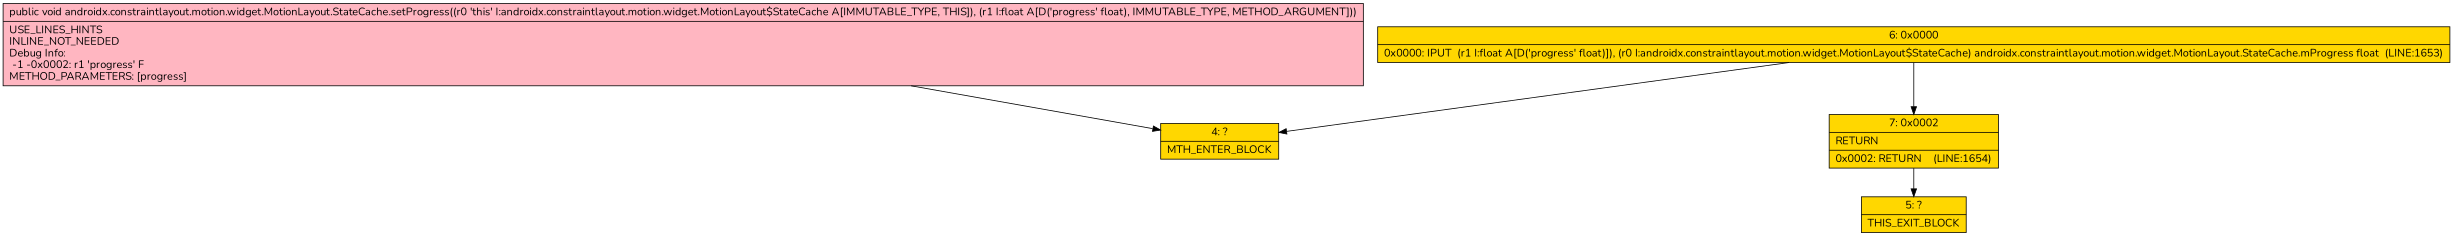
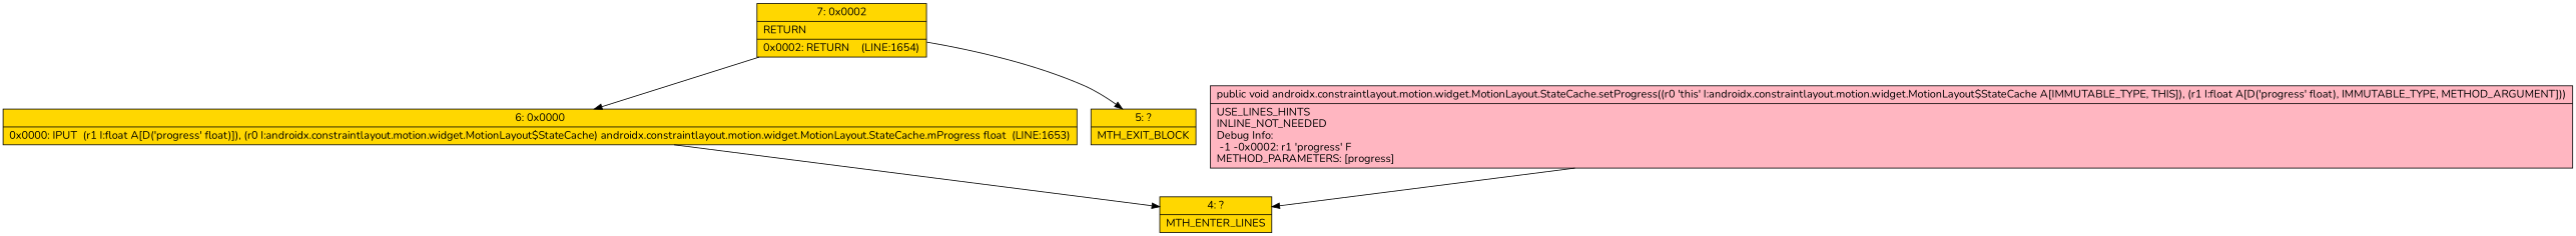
  digraph {
    fontname=Nunito
    node [fillcolor=gold fontname=Nunito shape=record style=filled]
    edge [fontname=Nunito]
-   n1 [label="{4\:\ ?|MTH_ENTER_BLOCK\l}"]
+   n1 [label="{4\:\ ?|MTH_ENTER_LINES\l}"]
    n2 [label="{6\:\ 0x0000|0x0000: IPUT  (r1 I:float A[D('progress' float)]), (r0 I:androidx.constraintlayout.motion.widget.MotionLayout$StateCache) androidx.constraintlayout.motion.widget.MotionLayout.StateCache.mProgress float  (LINE:1653)\l}"]
    n3 [label="{7\:\ 0x0002|RETURN\l|0x0002: RETURN    (LINE:1654)\l}"]
-   n4 [label="{5\:\ ?|THIS_EXIT_BLOCK\l}"]
+   n4 [label="{5\:\ ?|MTH_EXIT_BLOCK\l}"]
    n5 [fillcolor=lightpink label="{public void androidx.constraintlayout.motion.widget.MotionLayout.StateCache.setProgress((r0 'this' I:androidx.constraintlayout.motion.widget.MotionLayout$StateCache A[IMMUTABLE_TYPE, THIS]), (r1 I:float A[D('progress' float), IMMUTABLE_TYPE, METHOD_ARGUMENT]))  | USE_LINES_HINTS\lINLINE_NOT_NEEDED\lDebug Info:\l  \-1 \-0x0002: r1 'progress' F\lMETHOD_PARAMETERS: [progress]\l}"]
    n2 -> n1
-   n2 -> n3
+   n3 -> n2
    n3 -> n4
    n5 -> n1
  }
